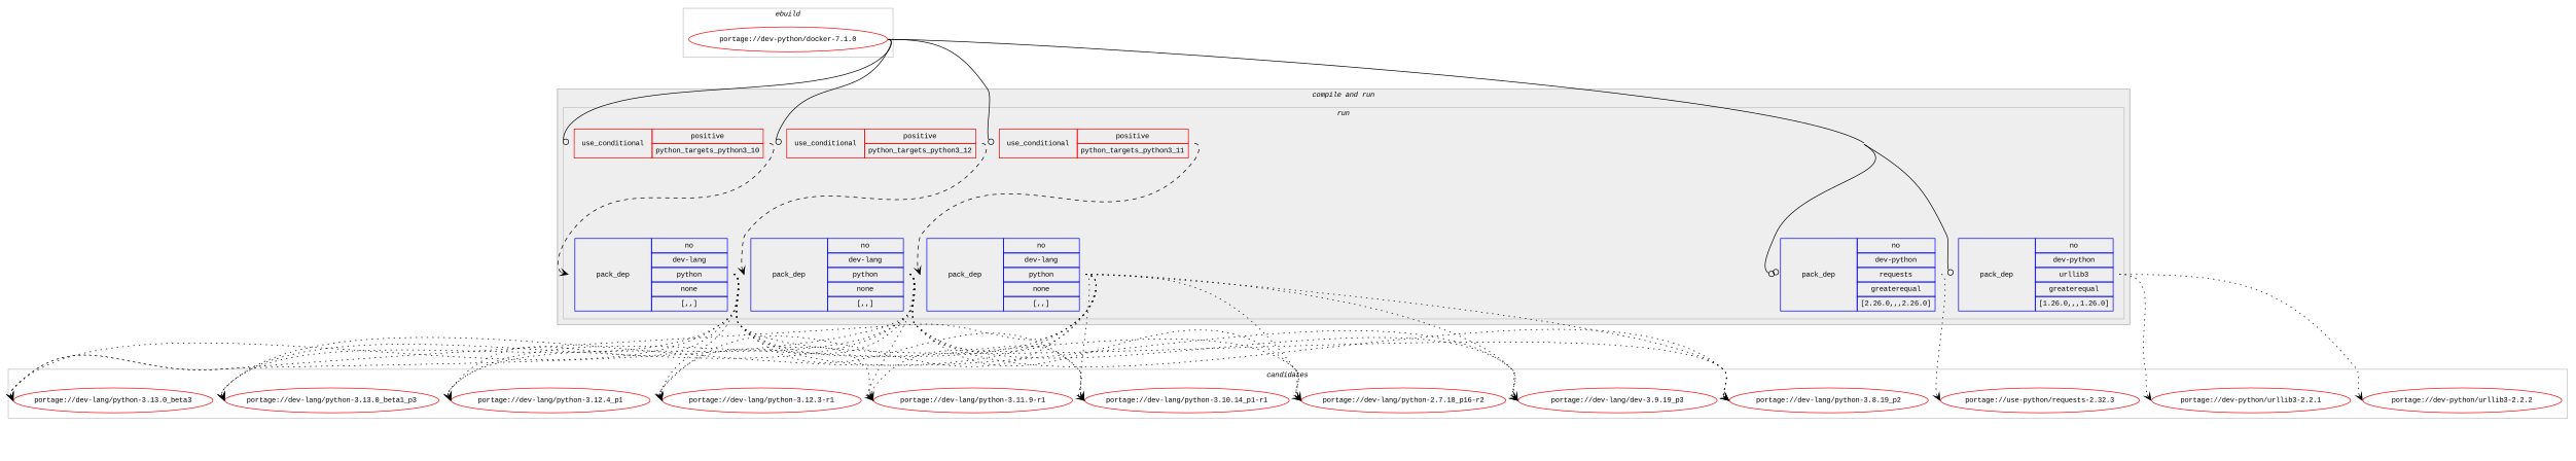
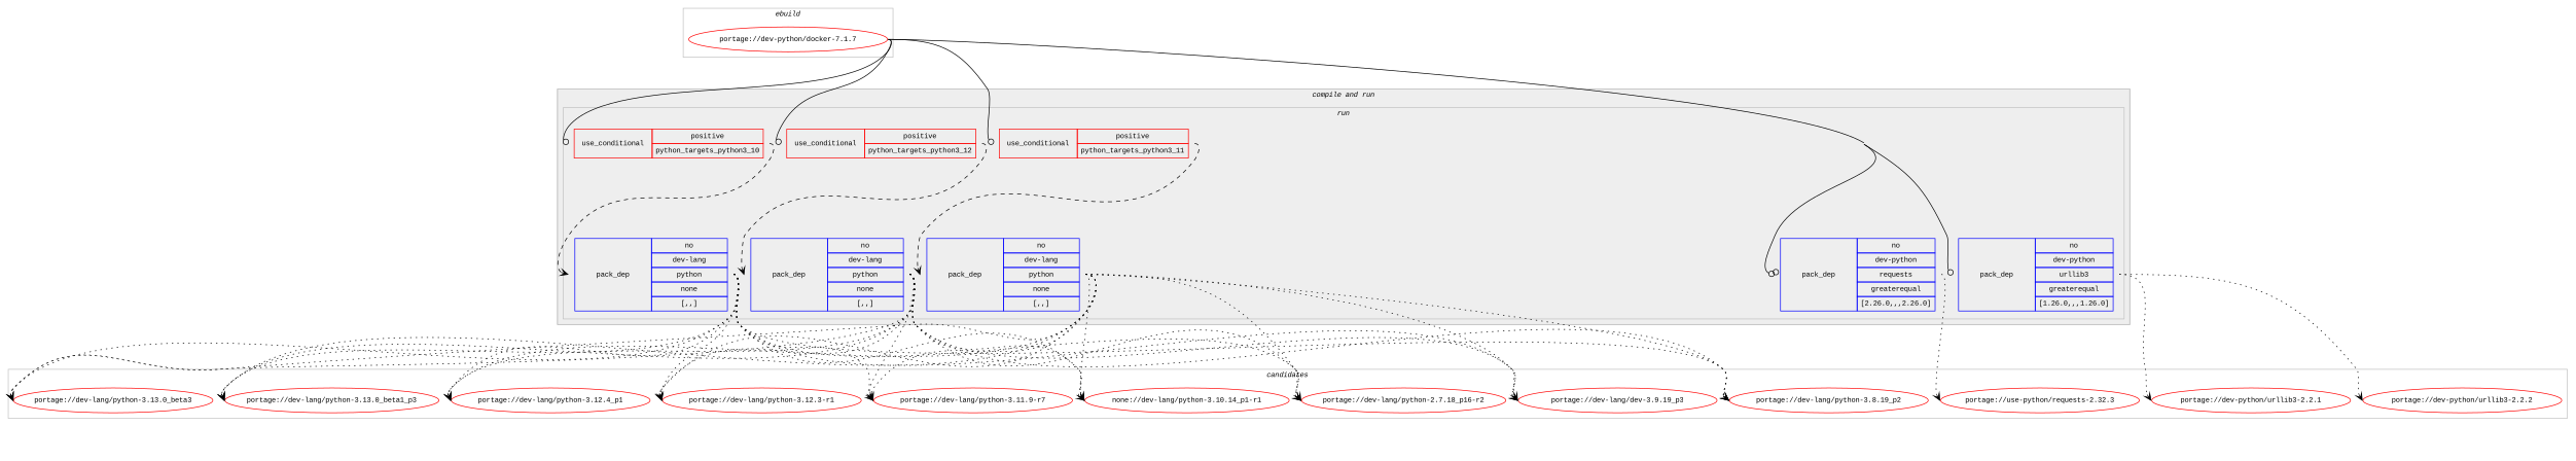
  digraph {
    compound=true
    concentrate=true
    fontname="Liberation Mono"
    fontsize=10
    newrank=true
    rankdir=TB
    ranksep=1.5
    node [color=red fontname="Liberation Mono" fontsize=10]
    edge [arrowhead=vee fontname="Liberation Mono" headport=w style=dotted tailport=e weight=100]
-   n1 [label="portage://dev-python/docker-7.1.0" width=4]
+   n1 [label="portage://dev-python/docker-7.1.7" width=4]
    n2 [color=blue label=<<TABLE BORDER="0" CELLBORDER="1" CELLSPACING="0" CELLPADDING="4" WIDTH="220"><TR><TD ROWSPAN="6" CELLPADDING="30">pack_dep</TD></TR><TR><TD WIDTH="110">no</TD></TR><TR><TD>dev-lang</TD></TR><TR><TD>python</TD></TR><TR><TD>none</TD></TR><TR><TD>[,,]</TD></TR></TABLE>> shape=none]
    n3 [label=<<TABLE BORDER="0" CELLBORDER="1" CELLSPACING="0" CELLPADDING="4"><TR><TD ROWSPAN="3" CELLPADDING="10">use_conditional</TD></TR><TR><TD>positive</TD></TR><TR><TD>python_targets_python3_10</TD></TR></TABLE>> shape=none]
    n4 [color=blue label=<<TABLE BORDER="0" CELLBORDER="1" CELLSPACING="0" CELLPADDING="4" WIDTH="220"><TR><TD ROWSPAN="6" CELLPADDING="30">pack_dep</TD></TR><TR><TD WIDTH="110">no</TD></TR><TR><TD>dev-lang</TD></TR><TR><TD>python</TD></TR><TR><TD>none</TD></TR><TR><TD>[,,]</TD></TR></TABLE>> shape=none]
    n5 [label=<<TABLE BORDER="0" CELLBORDER="1" CELLSPACING="0" CELLPADDING="4"><TR><TD ROWSPAN="3" CELLPADDING="10">use_conditional</TD></TR><TR><TD>positive</TD></TR><TR><TD>python_targets_python3_11</TD></TR></TABLE>> shape=none]
    n6 [color=blue label=<<TABLE BORDER="0" CELLBORDER="1" CELLSPACING="0" CELLPADDING="4" WIDTH="220"><TR><TD ROWSPAN="6" CELLPADDING="30">pack_dep</TD></TR><TR><TD WIDTH="110">no</TD></TR><TR><TD>dev-lang</TD></TR><TR><TD>python</TD></TR><TR><TD>none</TD></TR><TR><TD>[,,]</TD></TR></TABLE>> shape=none]
    n7 [label=<<TABLE BORDER="0" CELLBORDER="1" CELLSPACING="0" CELLPADDING="4"><TR><TD ROWSPAN="3" CELLPADDING="10">use_conditional</TD></TR><TR><TD>positive</TD></TR><TR><TD>python_targets_python3_12</TD></TR></TABLE>> shape=none]
    n8 [color=blue label=<<TABLE BORDER="0" CELLBORDER="1" CELLSPACING="0" CELLPADDING="4" WIDTH="220"><TR><TD ROWSPAN="6" CELLPADDING="30">pack_dep</TD></TR><TR><TD WIDTH="110">no</TD></TR><TR><TD>dev-python</TD></TR><TR><TD>requests</TD></TR><TR><TD>greaterequal</TD></TR><TR><TD>[2.26.0,,,2.26.0]</TD></TR></TABLE>> shape=none]
    n9 [color=blue label=<<TABLE BORDER="0" CELLBORDER="1" CELLSPACING="0" CELLPADDING="4" WIDTH="220"><TR><TD ROWSPAN="6" CELLPADDING="30">pack_dep</TD></TR><TR><TD WIDTH="110">no</TD></TR><TR><TD>dev-python</TD></TR><TR><TD>urllib3</TD></TR><TR><TD>greaterequal</TD></TR><TR><TD>[1.26.0,,,1.26.0]</TD></TR></TABLE>> shape=none]
    n10 [label="portage://dev-lang/python-2.7.18_p16-r2" width=4]
-   n11 [label="portage://dev-lang/python-3.10.14_p1-r1" width=4]
-   n12 [label="portage://dev-lang/python-3.11.9-r1" width=4]
+   n11 [label="none://dev-lang/python-3.10.14_p1-r1" width=4]
+   n12 [label="portage://dev-lang/python-3.11.9-r7" width=4]
    n13 [label="portage://dev-lang/python-3.12.3-r1" width=4]
    n14 [label="portage://dev-lang/python-3.12.4_p1" width=4]
    n15 [label="portage://dev-lang/python-3.13.0_beta1_p3" width=4]
    n16 [label="portage://dev-lang/python-3.13.0_beta3" width=4]
    n17 [label="portage://dev-lang/python-3.8.19_p2" width=4]
    n18 [label="portage://dev-lang/dev-3.9.19_p3" width=4]
    n19 [label="portage://use-python/requests-2.32.3" width=4]
    n20 [label="portage://dev-python/urllib3-2.2.1" width=4]
    n21 [label="portage://dev-python/urllib3-2.2.2" width=4]
    subgraph cluster_1 {
      color=gray
      label=<<i>ebuild</i>>
      rank=same
      n1
    }
    subgraph cluster_2 {
      color=gray
      label=<<i>dependencies</i>>
      subgraph cluster_3 {
        color=gray
        fillcolor="#eeeeee"
        label=<<i>compile</i>>
        style=filled
      }
      subgraph cluster_4 {
        color=gray
        fillcolor="#eeeeee"
        label=<<i>compile and run</i>>
        style=filled
      }
      subgraph cluster_5 {
        color=gray
        fillcolor="#eeeeee"
        label=<<i>run</i>>
        style=filled
        subgraph sub_6 {
          color=gray
          fillcolor="#eeeeee"
          label=<<i>run</i>>
          style=filled
          n3
          subgraph sub_7 {
            color=gray
            fillcolor="#eeeeee"
            label=<<i>run</i>>
            style=filled
            n2
          }
        }
        subgraph sub_8 {
          color=gray
          fillcolor="#eeeeee"
          label=<<i>run</i>>
          style=filled
          n5
          subgraph sub_9 {
            color=gray
            fillcolor="#eeeeee"
            label=<<i>run</i>>
            style=filled
            n4
          }
        }
        subgraph sub_10 {
          color=gray
          fillcolor="#eeeeee"
          label=<<i>run</i>>
          style=filled
          n7
          subgraph sub_11 {
            color=gray
            fillcolor="#eeeeee"
            label=<<i>run</i>>
            style=filled
            n6
          }
        }
        subgraph sub_12 {
          color=gray
          fillcolor="#eeeeee"
          label=<<i>run</i>>
          style=filled
          n8
        }
        subgraph sub_13 {
          color=gray
          fillcolor="#eeeeee"
          label=<<i>run</i>>
          style=filled
          n9
        }
      }
    }
    subgraph cluster_14 {
      color=gray
      label=<<i>candidates</i>>
      rank=same
      subgraph sub_15 {
        color=black
        label=<<i>candidates</i>>
        nodesep=1
        rank=same
        n10
        n11
        n12
        n13
        n14
        n15
        n16
        n17
        n18
      }
      subgraph sub_16 {
        color=black
        label=<<i>candidates</i>>
        nodesep=1
        rank=same
        n10
        n11
        n12
        n13
        n14
        n15
        n16
        n17
        n18
      }
      subgraph sub_17 {
        color=black
        label=<<i>candidates</i>>
        nodesep=1
        rank=same
        n10
        n11
        n12
        n13
        n14
        n15
        n16
        n17
        n18
      }
      subgraph sub_18 {
        color=black
        label=<<i>candidates</i>>
        nodesep=1
        rank=same
        n19
      }
      subgraph sub_19 {
        color=black
        label=<<i>candidates</i>>
        nodesep=1
        rank=same
        n20
        n21
      }
    }
    n1 -> n3 [arrowhead=odot style=solid weight=20]
    n1 -> n5 [arrowhead=odot style=solid weight=20]
    n1 -> n7 [arrowhead=odot style=solid weight=20]
    n1 -> n8 [arrowhead=odot style=solid weight=20]
    n1 -> n9 [arrowhead=odot style=solid weight=20]
    n2 -> n10
    n2 -> n11
    n2 -> n12
    n2 -> n13
    n2 -> n14
    n2 -> n15
    n2 -> n16
    n2 -> n17
    n2 -> n18
    n3 -> n2 [style=dashed weight=20]
    n4 -> n10
    n4 -> n11
    n4 -> n12
    n4 -> n13
    n4 -> n14
    n4 -> n15
    n4 -> n16
    n4 -> n17
    n4 -> n18
    n5 -> n4 [style=dashed weight=20]
    n6 -> n10
    n6 -> n11
    n6 -> n12
    n6 -> n13
    n6 -> n14
    n6 -> n15
    n6 -> n16
    n6 -> n17
    n6 -> n18
    n7 -> n6 [style=dashed weight=20]
    n8 -> n19
    n9 -> n20
    n9 -> n21
  }
